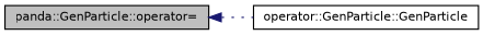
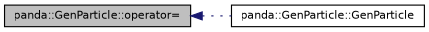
  digraph {
    rankdir=LR
    node [color=black fontname=Helvetica fontsize=10 shape=record style=filled]
    n1 [fillcolor=grey75 fontcolor=black height=0.2 label="panda::GenParticle::operator=" width=0.4]
-   n2 [fillcolor=white height=0.2 label="operator::GenParticle::GenParticle" width=0.4]
+   n2 [fillcolor=white height=0.2 label="panda::GenParticle::GenParticle" width=0.4]
    n1 -> n2 [color=midnightblue dir=back fontname=Helvetica fontsize=10 labelfontname=Helvetica labelfontsize=10 style=dotted]
  }
